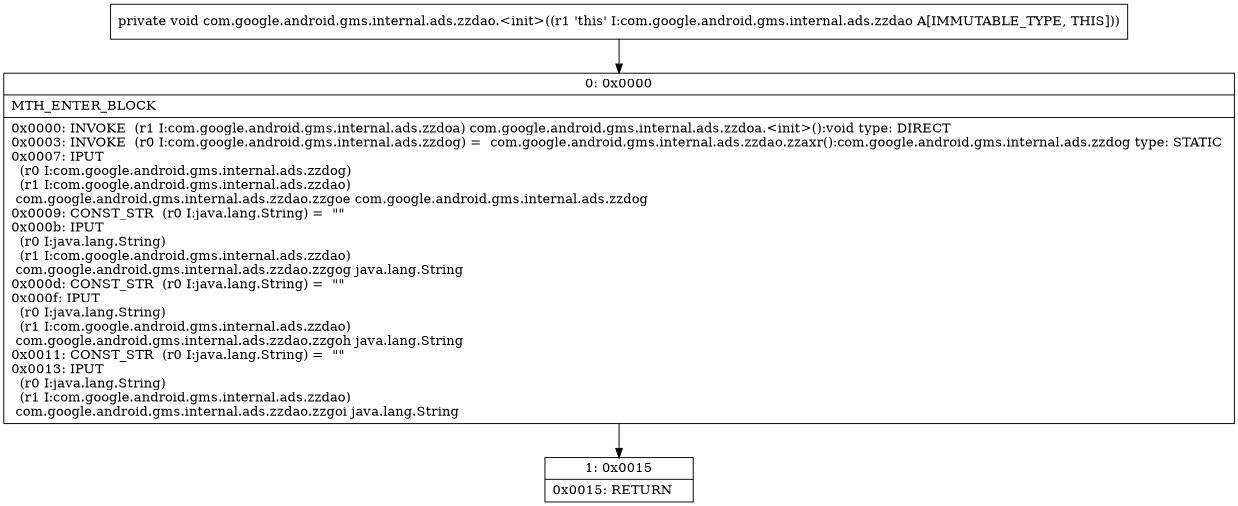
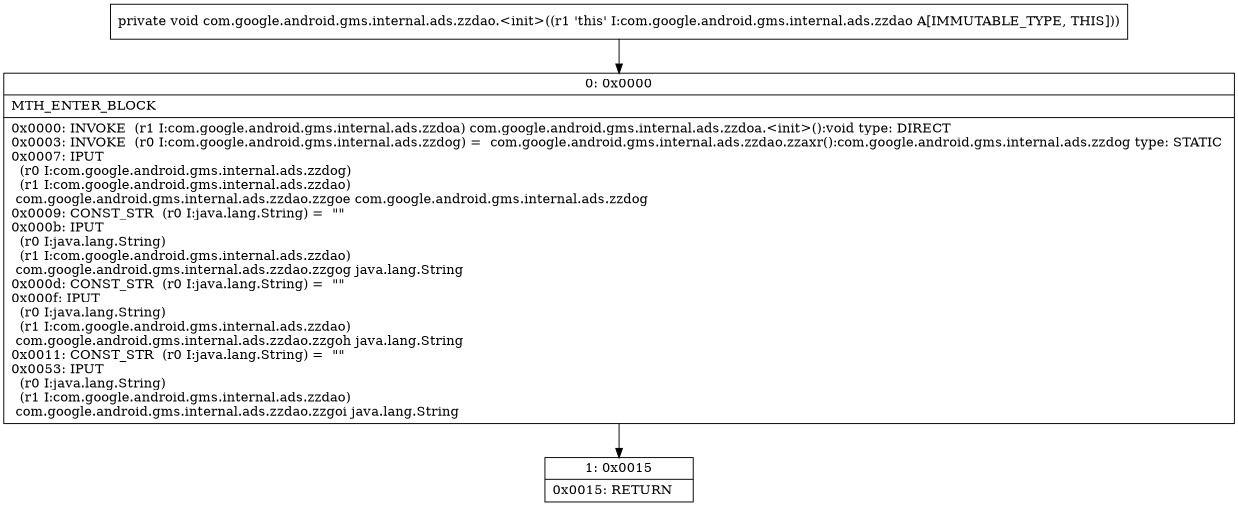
  digraph {
    node [shape=record]
-   n1 [label="{0\:\ 0x0000|MTH_ENTER_BLOCK\l|0x0000: INVOKE  (r1 I:com.google.android.gms.internal.ads.zzdoa) com.google.android.gms.internal.ads.zzdoa.\<init\>():void type: DIRECT \l0x0003: INVOKE  (r0 I:com.google.android.gms.internal.ads.zzdog) =  com.google.android.gms.internal.ads.zzdao.zzaxr():com.google.android.gms.internal.ads.zzdog type: STATIC \l0x0007: IPUT  \l  (r0 I:com.google.android.gms.internal.ads.zzdog)\l  (r1 I:com.google.android.gms.internal.ads.zzdao)\l com.google.android.gms.internal.ads.zzdao.zzgoe com.google.android.gms.internal.ads.zzdog \l0x0009: CONST_STR  (r0 I:java.lang.String) =  \"\" \l0x000b: IPUT  \l  (r0 I:java.lang.String)\l  (r1 I:com.google.android.gms.internal.ads.zzdao)\l com.google.android.gms.internal.ads.zzdao.zzgog java.lang.String \l0x000d: CONST_STR  (r0 I:java.lang.String) =  \"\" \l0x000f: IPUT  \l  (r0 I:java.lang.String)\l  (r1 I:com.google.android.gms.internal.ads.zzdao)\l com.google.android.gms.internal.ads.zzdao.zzgoh java.lang.String \l0x0011: CONST_STR  (r0 I:java.lang.String) =  \"\" \l0x0013: IPUT  \l  (r0 I:java.lang.String)\l  (r1 I:com.google.android.gms.internal.ads.zzdao)\l com.google.android.gms.internal.ads.zzdao.zzgoi java.lang.String \l}"]
+   n1 [label="{0\:\ 0x0000|MTH_ENTER_BLOCK\l|0x0000: INVOKE  (r1 I:com.google.android.gms.internal.ads.zzdoa) com.google.android.gms.internal.ads.zzdoa.\<init\>():void type: DIRECT \l0x0003: INVOKE  (r0 I:com.google.android.gms.internal.ads.zzdog) =  com.google.android.gms.internal.ads.zzdao.zzaxr():com.google.android.gms.internal.ads.zzdog type: STATIC \l0x0007: IPUT  \l  (r0 I:com.google.android.gms.internal.ads.zzdog)\l  (r1 I:com.google.android.gms.internal.ads.zzdao)\l com.google.android.gms.internal.ads.zzdao.zzgoe com.google.android.gms.internal.ads.zzdog \l0x0009: CONST_STR  (r0 I:java.lang.String) =  \"\" \l0x000b: IPUT  \l  (r0 I:java.lang.String)\l  (r1 I:com.google.android.gms.internal.ads.zzdao)\l com.google.android.gms.internal.ads.zzdao.zzgog java.lang.String \l0x000d: CONST_STR  (r0 I:java.lang.String) =  \"\" \l0x000f: IPUT  \l  (r0 I:java.lang.String)\l  (r1 I:com.google.android.gms.internal.ads.zzdao)\l com.google.android.gms.internal.ads.zzdao.zzgoh java.lang.String \l0x0011: CONST_STR  (r0 I:java.lang.String) =  \"\" \l0x0053: IPUT  \l  (r0 I:java.lang.String)\l  (r1 I:com.google.android.gms.internal.ads.zzdao)\l com.google.android.gms.internal.ads.zzdao.zzgoi java.lang.String \l}"]
    n2 [label="{1\:\ 0x0015|0x0015: RETURN   \l}"]
    n3 [label="{private void com.google.android.gms.internal.ads.zzdao.\<init\>((r1 'this' I:com.google.android.gms.internal.ads.zzdao A[IMMUTABLE_TYPE, THIS])) }"]
    n1 -> n2
    n3 -> n1
  }
